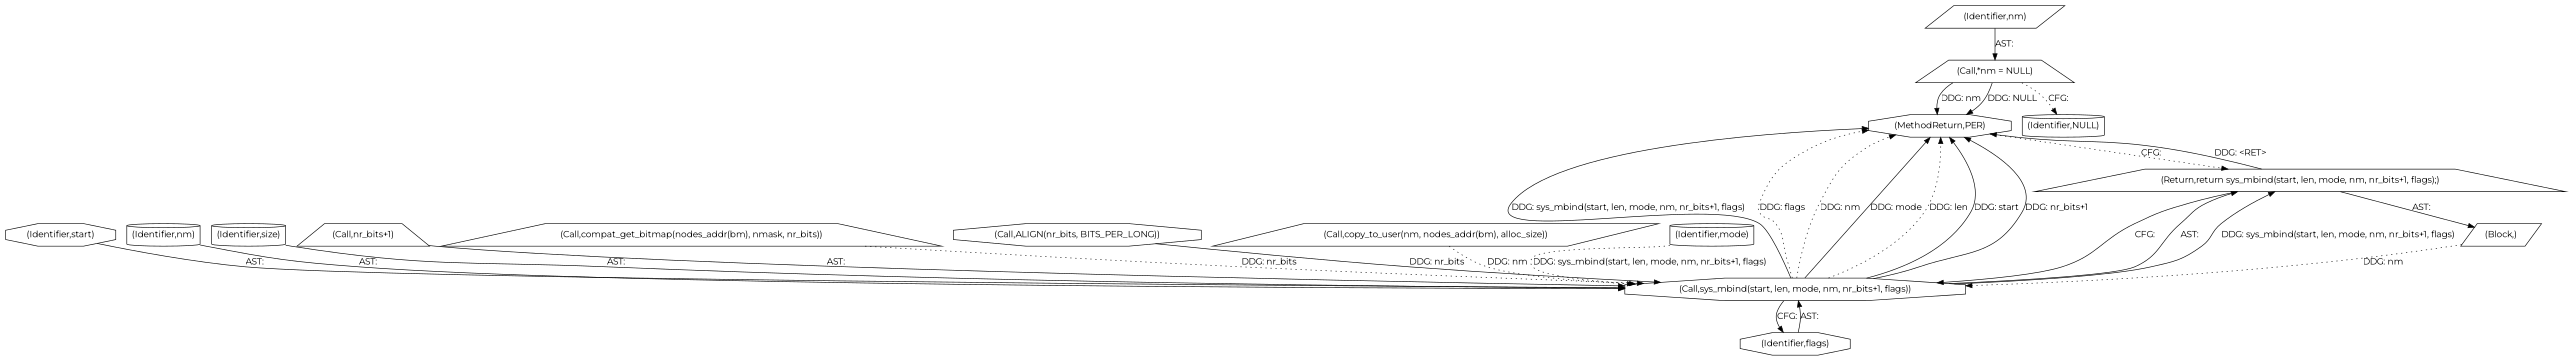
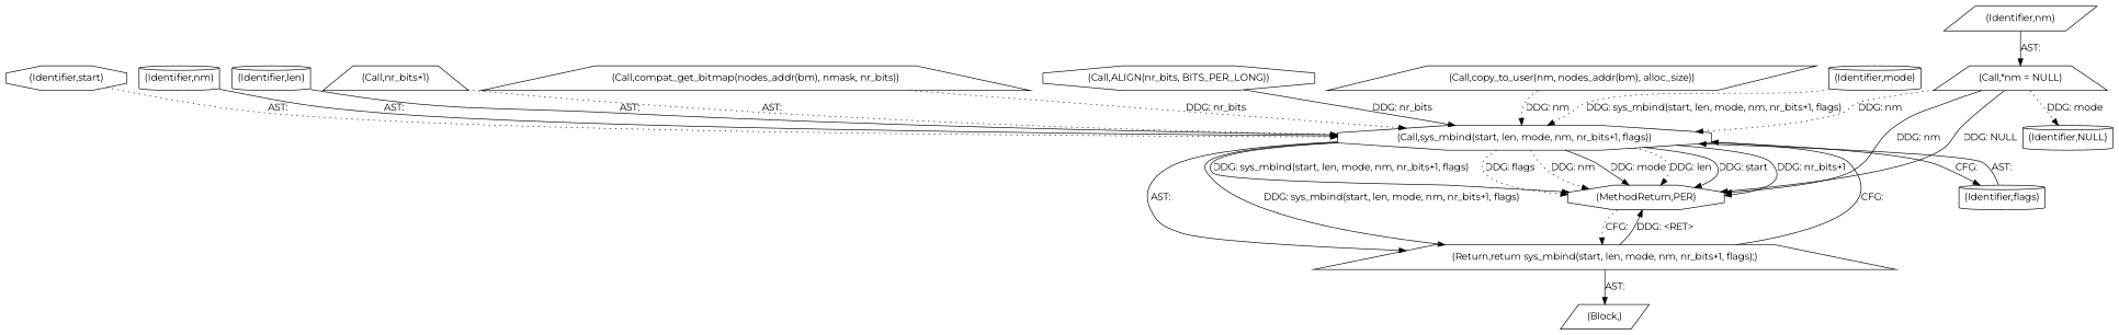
  digraph {
    fontname=Montserrat
    node [fontname=Montserrat shape=cylinder]
    edge [fontname=Montserrat style=solid]
    n1 [label="(Call,*nm = NULL)" shape=trapezium]
    n2 [label="(Call,sys_mbind(start, len, mode, nm, nr_bits+1, flags))" shape=octagon]
    n3 [label="(MethodReturn,PER)" shape=octagon]
    n4 [label="(Identifier,NULL)"]
    n5 [label="(Return,return sys_mbind(start, len, mode, nm, nr_bits+1, flags);)" shape=trapezium]
-   n6 [label="(Identifier,flags)" shape=octagon]
+   n6 [label="(Identifier,flags)"]
    n7 [label="(Block,)" shape=parallelogram]
    n8 [label="(Identifier,start)" shape=octagon]
    n9 [label="(Identifier,nm)"]
-   n10 [label="(Identifier,size)"]
+   n10 [label="(Identifier,len)"]
    n11 [label="(Call,nr_bits+1)" shape=trapezium]
    n12 [label="(Call,compat_get_bitmap(nodes_addr(bm), nmask, nr_bits))" shape=trapezium]
    n13 [label="(Call,ALIGN(nr_bits, BITS_PER_LONG))" shape=octagon]
    n14 [label="(Identifier,nm)" shape=parallelogram]
    n15 [label="(Call,copy_to_user(nm, nodes_addr(bm), alloc_size))" shape=parallelogram]
    n16 [label="(Identifier,mode)"]
-   n7 -> n2 [label="DDG: nm" style=dotted]
+   n1 -> n2 [label="DDG: nm" style=dotted]
    n1 -> n3 [label="DDG: nm"]
    n1 -> n3 [label="DDG: NULL"]
-   n1 -> n4 [label="CFG: " style=dotted]
+   n1 -> n4 [label="DDG: mode" style=dotted]
    n2 -> n3 [label="DDG: sys_mbind(start, len, mode, nm, nr_bits+1, flags)"]
    n2 -> n3 [label="DDG: flags" style=dotted]
    n2 -> n3 [label="DDG: nm" style=dotted]
    n2 -> n3 [label="DDG: mode"]
    n2 -> n3 [label="DDG: len" style=dotted]
    n2 -> n3 [label="DDG: start"]
    n2 -> n3 [label="DDG: nr_bits+1"]
    n2 -> n5 [label="AST: "]
    n2 -> n5 [label="DDG: sys_mbind(start, len, mode, nm, nr_bits+1, flags)"]
    n2 -> n6 [label="CFG: "]
    n3 -> n5 [label="CFG: " style=dotted]
    n5 -> n2 [label="CFG: "]
    n5 -> n3 [label="DDG: <RET>"]
    n5 -> n7 [label="AST: "]
    n6 -> n2 [label="AST: "]
-   n8 -> n2 [label="AST: "]
+   n8 -> n2 [label="AST: " style=dotted]
    n9 -> n2 [label="AST: "]
    n10 -> n2 [label="AST: "]
-   n11 -> n2 [label="AST: "]
+   n11 -> n2 [label="AST: " style=dotted]
    n12 -> n2 [label="DDG: nr_bits" style=dotted]
    n13 -> n2 [label="DDG: nr_bits"]
    n14 -> n1 [label="AST: "]
    n15 -> n2 [label="DDG: nm" style=dotted]
    n16 -> n2 [label="DDG: sys_mbind(start, len, mode, nm, nr_bits+1, flags)" style=dotted]
  }
